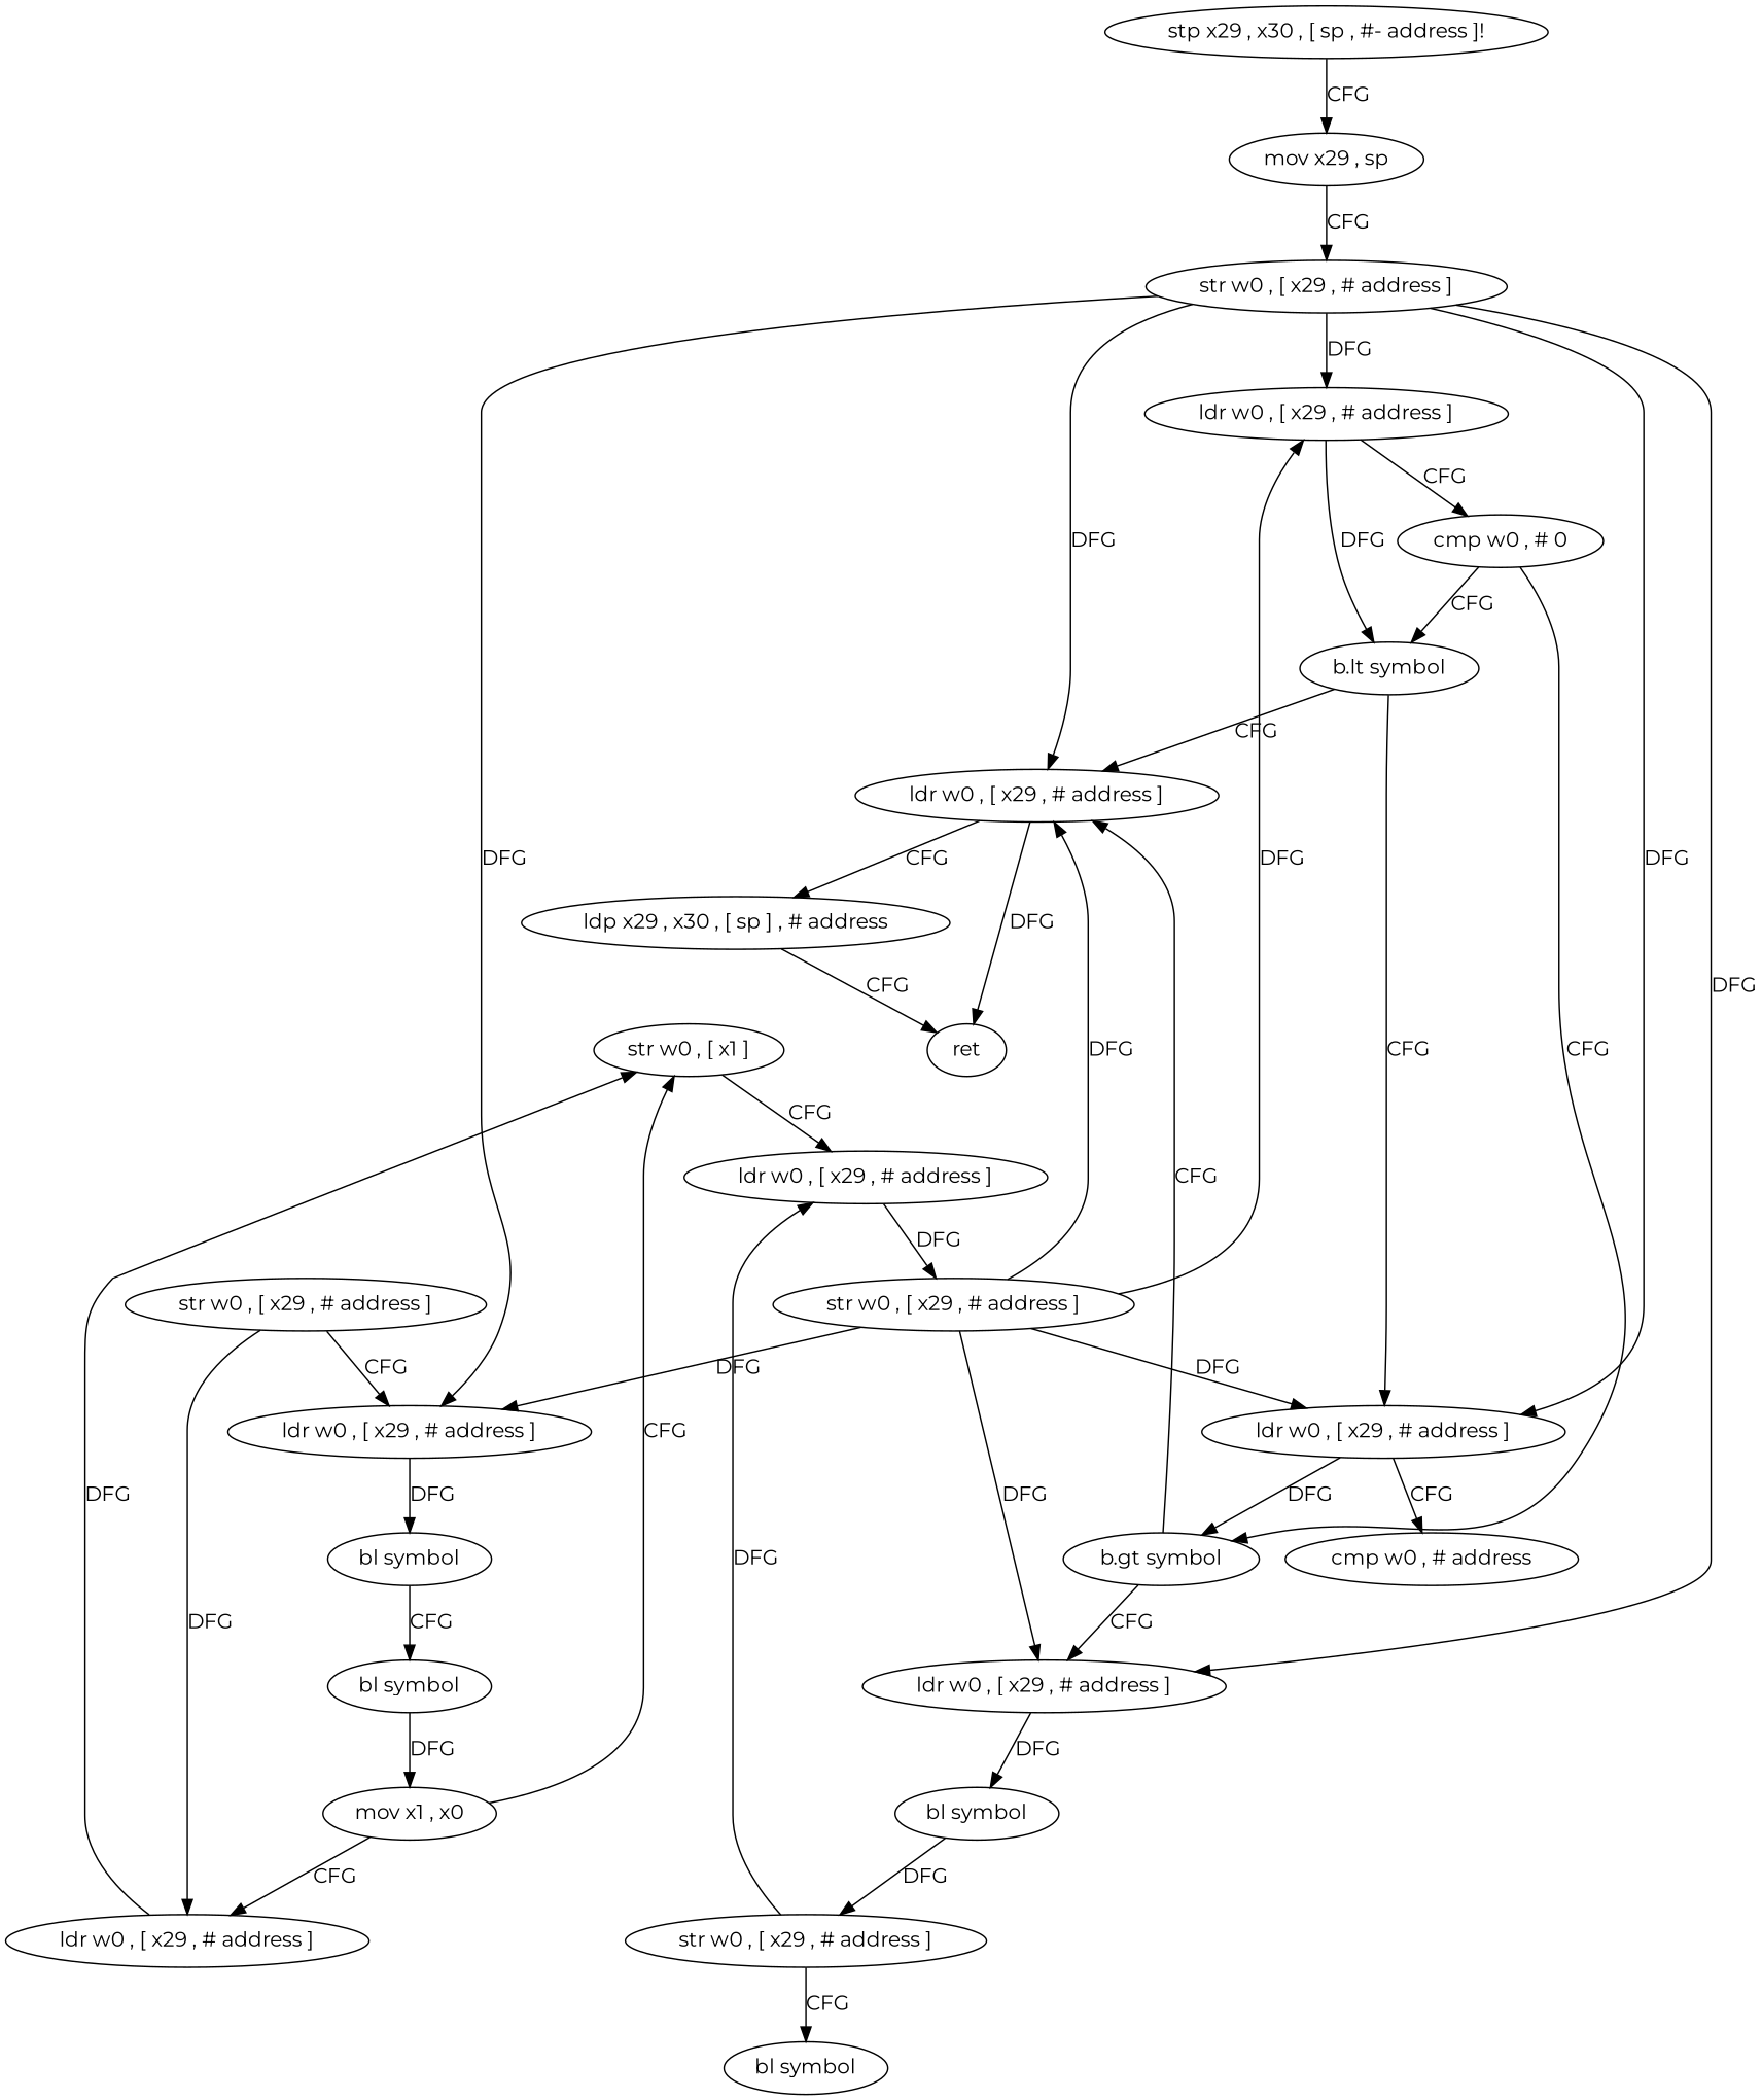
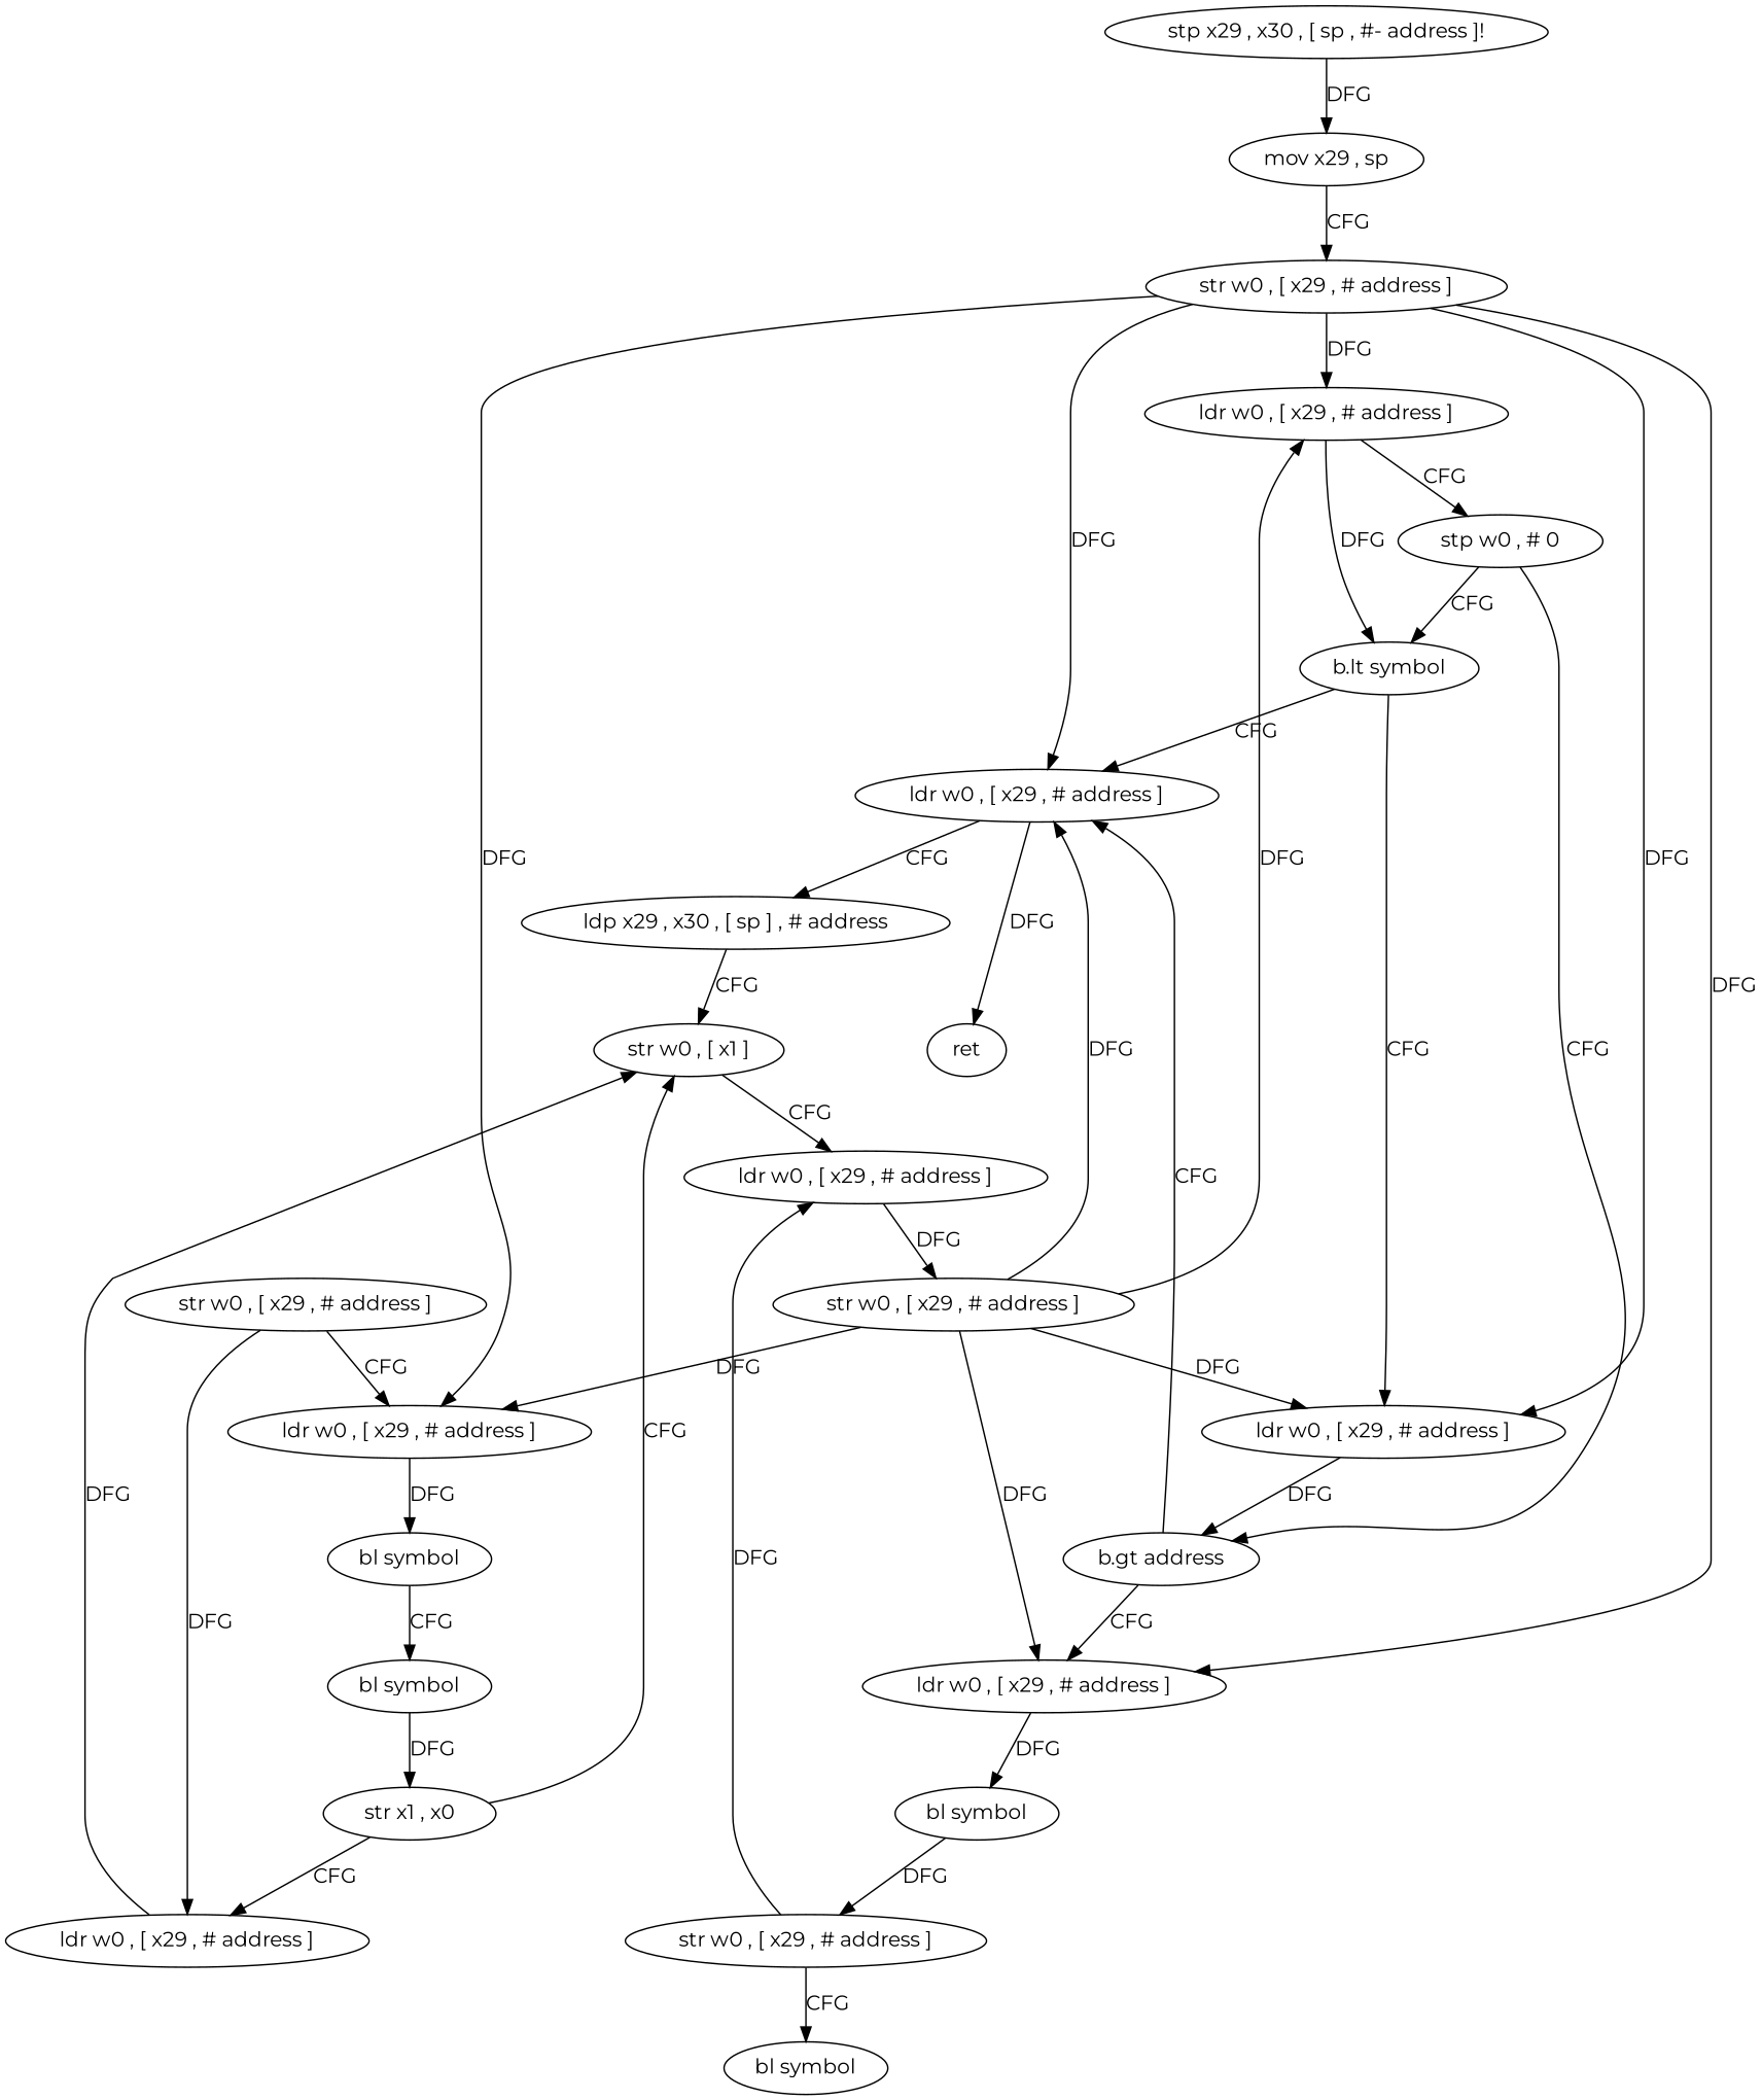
  digraph {
    fontname=Montserrat
    node [fontname=Montserrat]
    edge [fontname=Montserrat]
    n1 [label="stp x29 , x30 , [ sp , #- address ]!"]
    n2 [label="mov x29 , sp"]
    n3 [label="str w0 , [ x29 , # address ]"]
    n4 [label="ldr w0 , [ x29 , # address ]"]
    n5 [label="ldr w0 , [ x29 , # address ]"]
    n6 [label="ldr w0 , [ x29 , # address ]"]
    n7 [label="ldr w0 , [ x29 , # address ]"]
    n8 [label="ldr w0 , [ x29 , # address ]"]
-   n9 [label="cmp w0 , # 0"]
+   n9 [label="stp w0 , # 0"]
    n10 [label="b.lt symbol"]
    n11 [label="ldp x29 , x30 , [ sp ] , # address"]
    n12 [label=ret]
-   n13 [label="cmp w0 , # address"]
-   n14 [label="b.gt symbol"]
+   n14 [label="b.gt address"]
    n15 [label="bl symbol"]
    n16 [label="bl symbol"]
    n17 [label="str w0 , [ x29 , # address ]"]
    n18 [label="bl symbol"]
    n19 [label="ldr w0 , [ x29 , # address ]"]
    n20 [label="str w0 , [ x29 , # address ]"]
    n21 [label="str w0 , [ x29 , # address ]"]
    n22 [label="ldr w0 , [ x29 , # address ]"]
    n23 [label="str w0 , [ x1 ]"]
    n24 [label="bl symbol"]
-   n25 [label="mov x1 , x0"]
-   n1 -> n2 [label=CFG]
+   n25 [label="str x1 , x0"]
+   n1 -> n2 [label=DFG]
    n2 -> n3 [label=CFG]
    n3 -> n4 [label=DFG]
    n3 -> n5 [label=DFG]
    n3 -> n6 [label=DFG]
    n3 -> n7 [label=DFG]
    n3 -> n8 [label=DFG]
    n4 -> n9 [label=CFG]
    n4 -> n10 [label=DFG]
    n5 -> n11 [label=CFG]
    n5 -> n12 [label=DFG]
-   n6 -> n13 [label=CFG]
    n6 -> n14 [label=DFG]
    n7 -> n15 [label=DFG]
    n8 -> n16 [label=DFG]
    n9 -> n10 [label=CFG]
    n9 -> n14 [label=CFG]
    n10 -> n5 [label=CFG]
    n10 -> n6 [label=CFG]
-   n11 -> n12 [label=CFG]
+   n11 -> n23 [label=CFG]
    n14 -> n5 [label=CFG]
    n14 -> n7 [label=CFG]
    n15 -> n17 [label=DFG]
    n16 -> n24 [label=CFG]
    n17 -> n18 [label=CFG]
    n17 -> n19 [label=DFG]
    n19 -> n20 [label=DFG]
    n20 -> n4 [label=DFG]
    n20 -> n5 [label=DFG]
    n20 -> n6 [label=DFG]
    n20 -> n7 [label=DFG]
    n20 -> n8 [label=DFG]
    n21 -> n8 [label=CFG]
    n21 -> n22 [label=DFG]
    n22 -> n23 [label=DFG]
    n23 -> n19 [label=CFG]
    n24 -> n25 [label=DFG]
    n25 -> n22 [label=CFG]
    n25 -> n23 [label=CFG]
  }
